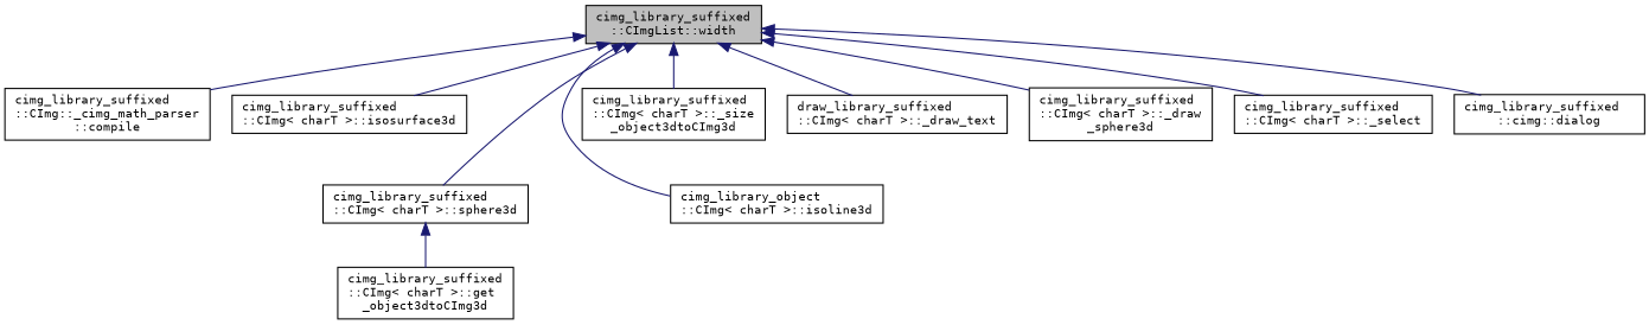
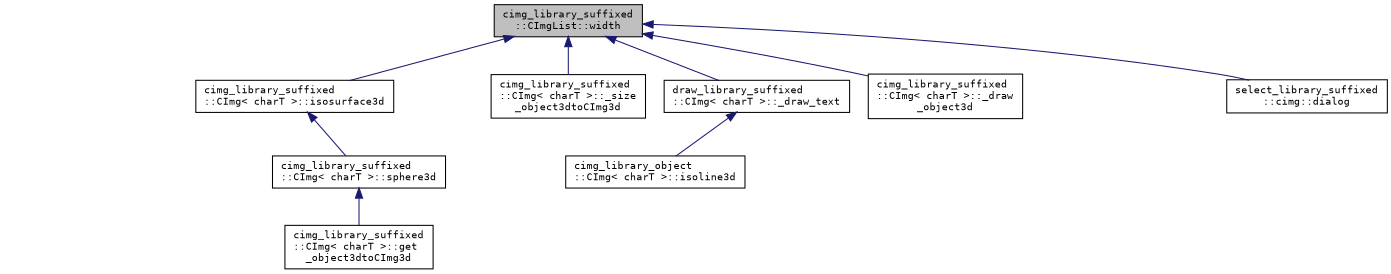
  digraph {
    fontname="DejaVu Sans Mono"
    rankdir=TB
    node [color=black fillcolor=white fontname="DejaVu Sans Mono" fontsize=10 shape=record style=filled]
    edge [color=midnightblue dir=back fontname="DejaVu Sans Mono" fontsize=10 labelfontname=Helvetica labelfontsize=10 style=solid]
    n1 [fillcolor=grey75 fontcolor=black height=0.2 label="cimg_library_suffixed\l::CImgList::width" width=0.4]
-   n2 [height=0.2 label="cimg_library_suffixed\l::CImg::_cimg_math_parser\l::compile" width=0.4]
    n3 [height=0.2 label="cimg_library_object\l::CImg\< charT \>::isoline3d" width=0.4]
    n4 [height=0.2 label="cimg_library_suffixed\l::CImg\< charT \>::isosurface3d" width=0.4]
    n5 [height=0.2 label="cimg_library_suffixed\l::CImg\< charT \>::sphere3d" width=0.4]
    n6 [height=0.2 label="cimg_library_suffixed\l::CImg\< charT \>::_size\l_object3dtoCImg3d" width=0.4]
    n7 [height=0.2 label="draw_library_suffixed\l::CImg\< charT \>::_draw_text" width=0.4]
-   n8 [height=0.2 label="cimg_library_suffixed\l::CImg\< charT \>::_draw\l_sphere3d" width=0.4]
-   n9 [height=0.2 label="cimg_library_suffixed\l::CImg\< charT \>::_select" width=0.4]
-   n10 [height=0.2 label="cimg_library_suffixed\l::cimg::dialog" width=0.4]
+   n8 [height=0.2 label="cimg_library_suffixed\l::CImg\< charT \>::_draw\l_object3d" width=0.4]
+   n10 [height=0.2 label="select_library_suffixed\l::cimg::dialog" width=0.4]
    n11 [height=0.2 label="cimg_library_suffixed\l::CImg\< charT \>::get\l_object3dtoCImg3d" width=0.4]
-   n1 -> n2
-   n1 -> n3
+   n7 -> n3
    n1 -> n4
-   n1 -> n5
+   n4 -> n5
    n1 -> n6
    n1 -> n7
    n1 -> n8
-   n1 -> n9
    n1 -> n10
    n5 -> n11
  }
